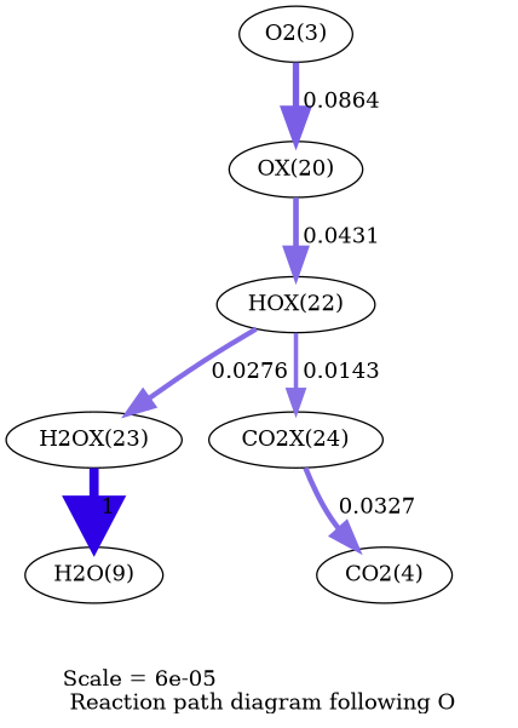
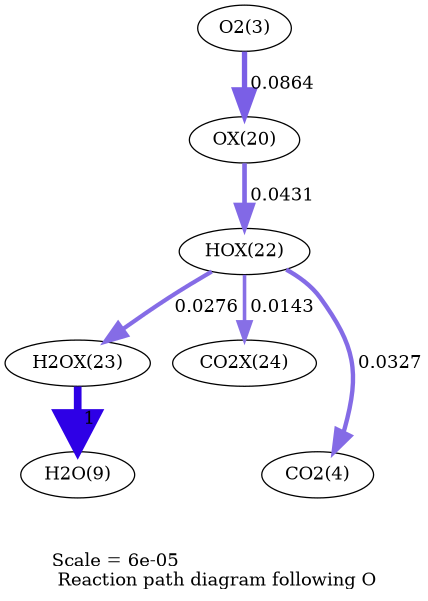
  digraph {
    fontname="DejaVu Serif"
    label="Scale = 6e-05\l Reaction path diagram following O"
    node [fontname="DejaVu Serif"]
    edge [fontname="DejaVu Serif"]
    n1 [label="O2(3)"]
    n2 [label="OX(20)"]
    n3 [label="HOX(22)"]
    n4 [label="H2OX(23)"]
    n5 [label="CO2X(24)"]
    n6 [label="H2O(9)"]
    n7 [label="CO2(4)"]
    n1 -> n2 [arrowsize=2.08 color="0.7, 0.586, 0.9" label=" 0.0864" penwidth=4.15]
    n2 -> n3 [arrowsize=1.81 color="0.7, 0.543, 0.9" label=" 0.0431" penwidth=3.63]
    n3 -> n4 [arrowsize=1.65 color="0.7, 0.528, 0.9" label=" 0.0276" penwidth=3.29]
    n3 -> n5 [arrowsize=1.4 color="0.7, 0.514, 0.9" label=" 0.0143" penwidth=2.79]
    n4 -> n6 [arrowsize=3 color="0.7, 1.5, 0.9" label=" 1" penwidth=6]
-   n5 -> n7 [arrowsize=1.71 color="0.7, 0.533, 0.9" label=" 0.0327" penwidth=3.42]
+   n3 -> n7 [arrowsize=1.71 color="0.7, 0.533, 0.9" label=" 0.0327" penwidth=3.42]
  }
